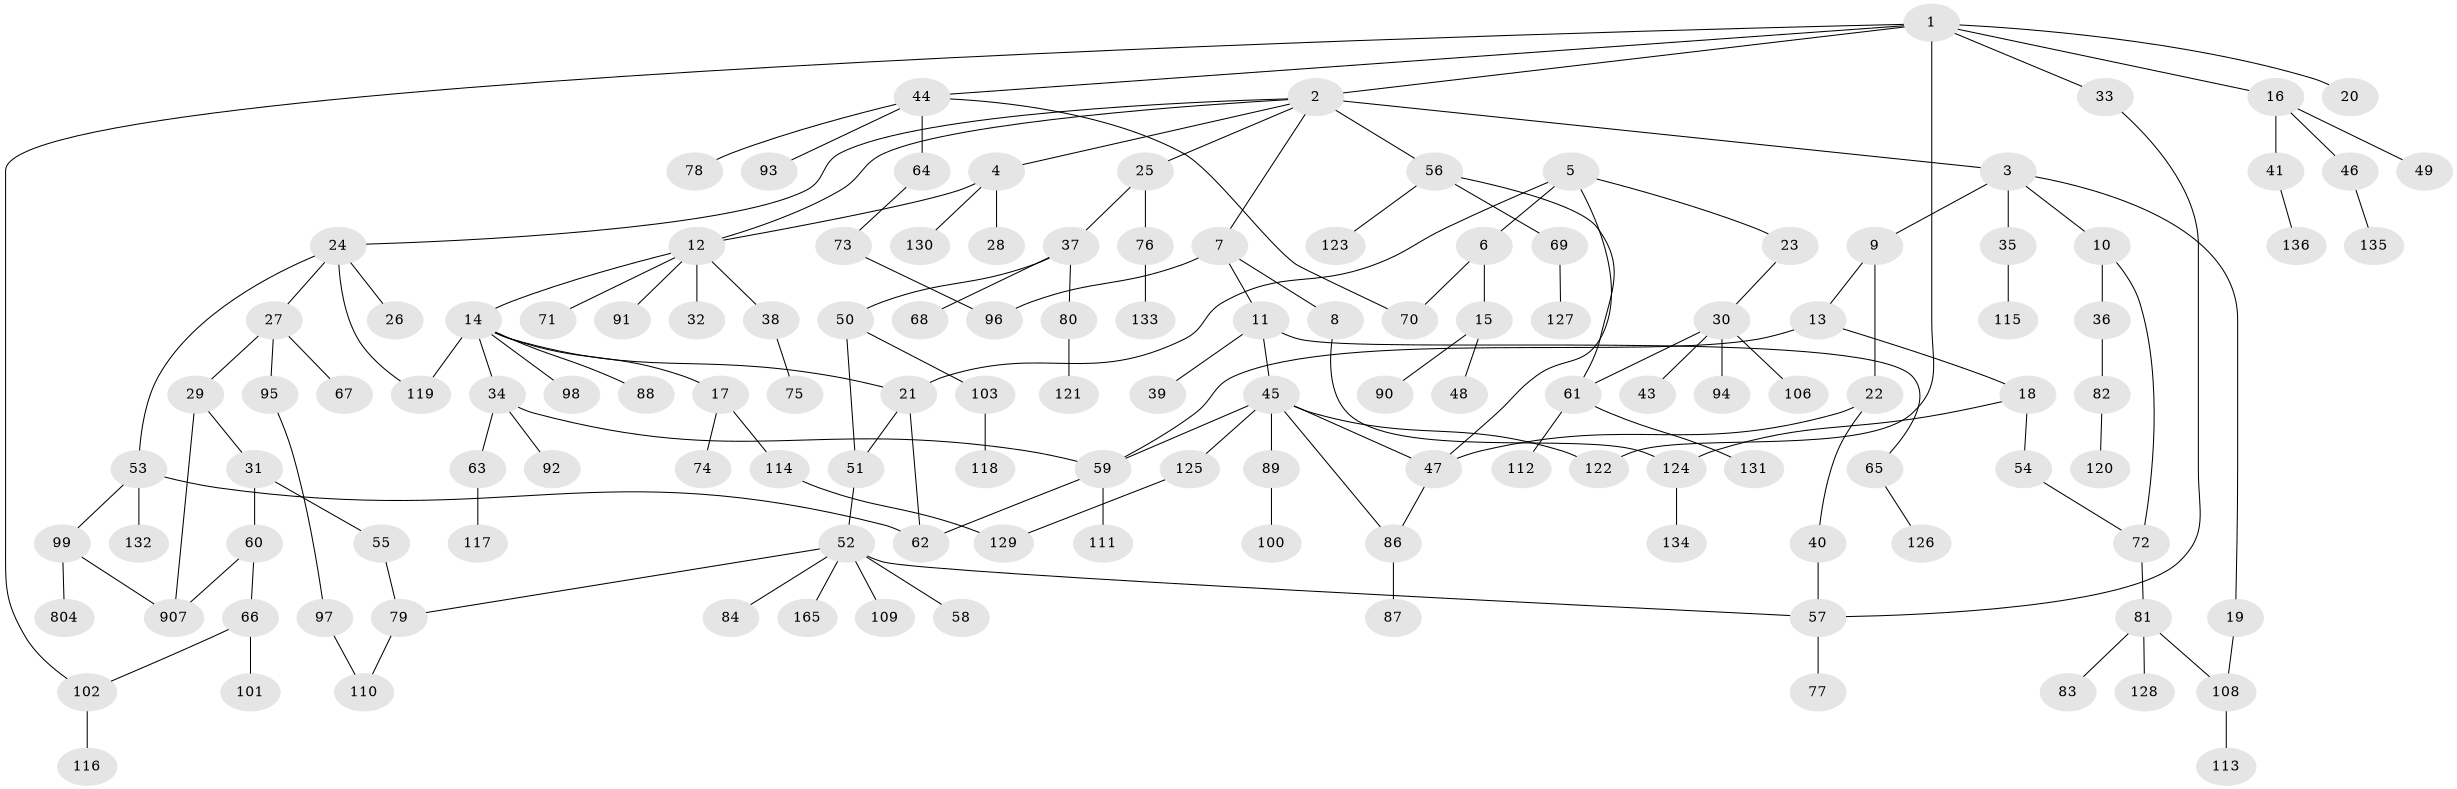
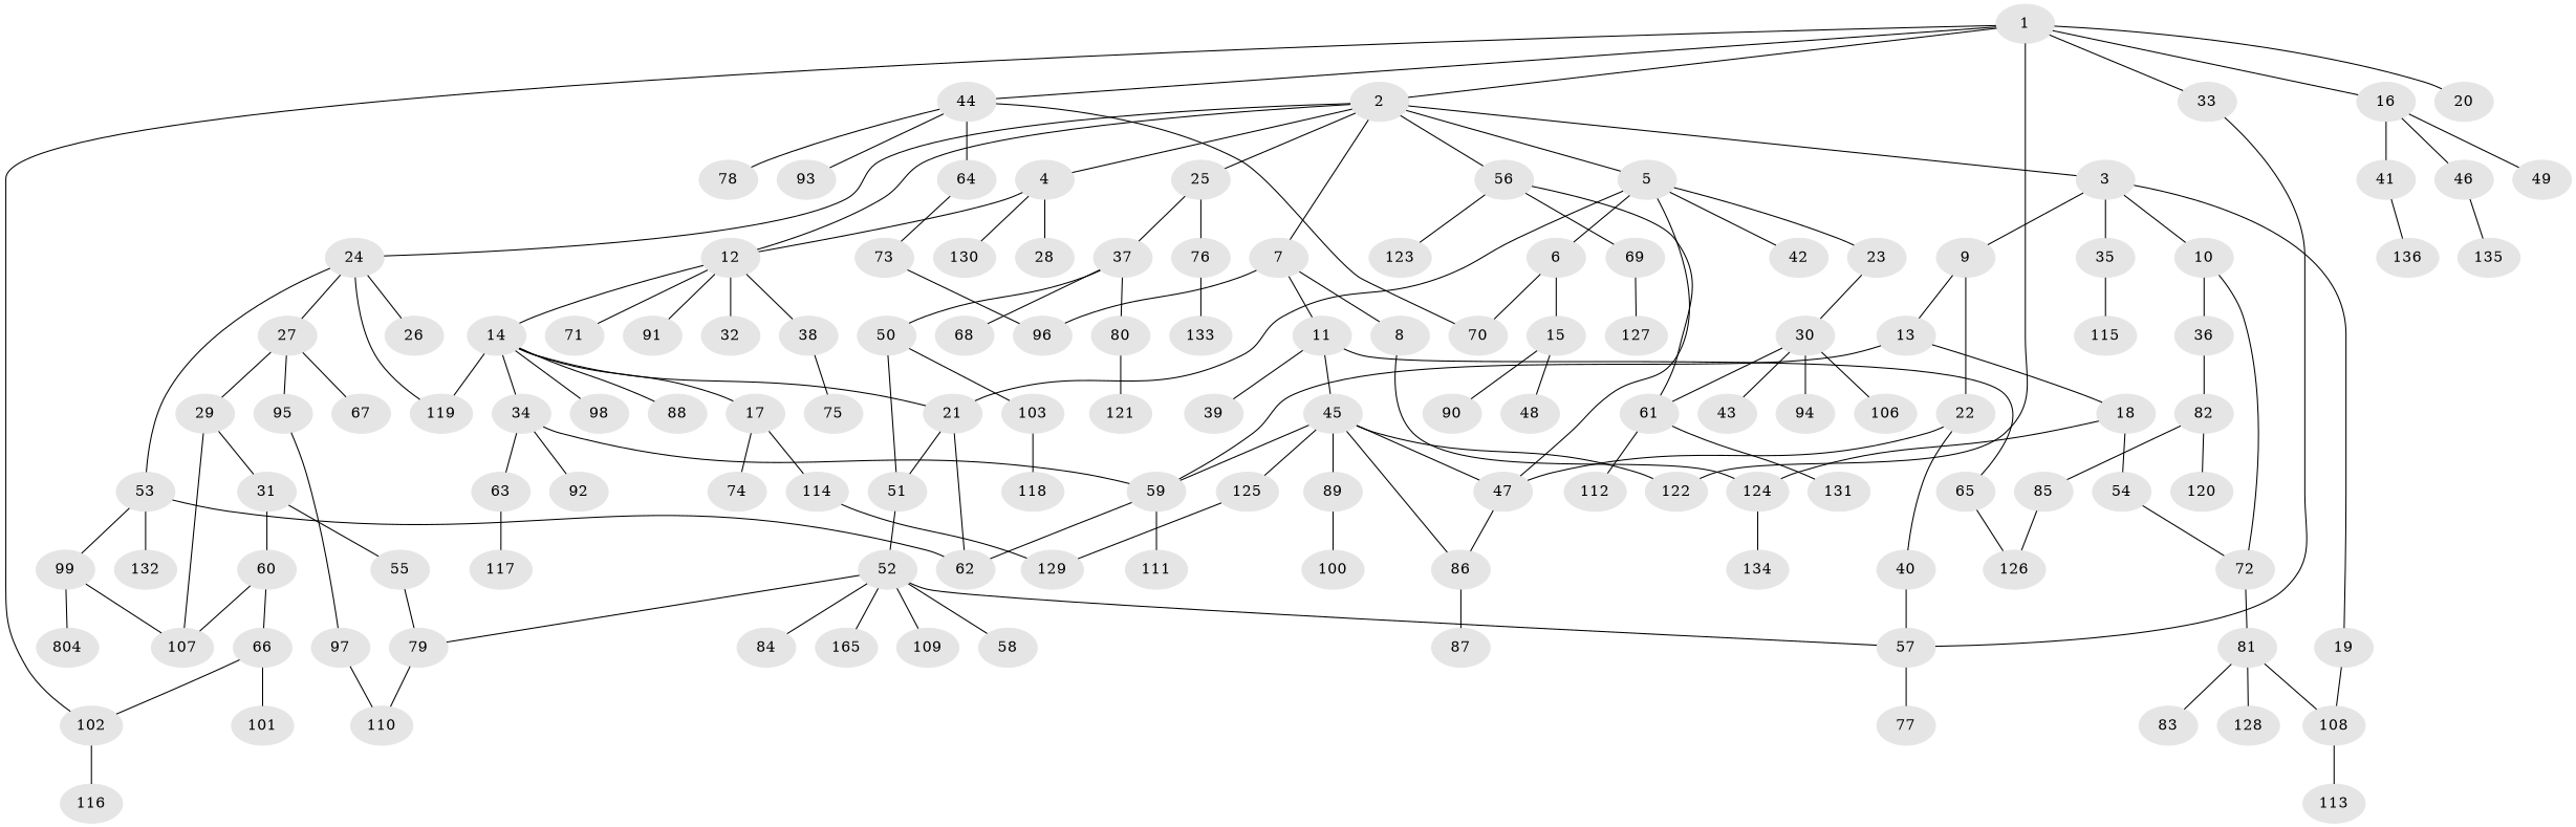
  graph {
    node [color=gray90 style=filled]
    1
    2
    16
    20
    33
    44
    102
    122
    3
    4
    5
    7
    12
    24
    25
    56
    41
    46
    49
    57
    70
    64
    78
    93
    116
    9
    10
    19
    35
    28
    130
    6
    21
    23
+   42
    47
    8
    11
    96
    14
    32
    38
    71
    91
    119
    26
    27
    53
    37
    76
    61
    69
    123
    13
    22
    36
    72
    108
    115
    15
    51
    62
    30
    86
    48
    90
    124
    39
    45
    65
    134
    18
    59
    40
    82
    81
    89
    125
    126
    17
    34
    88
    98
    75
    54
    111
    74
    114
    63
    92
    136
    135
    129
    113
    52
    43
    94
    106
    29
    67
    95
    99
    132
    50
    68
    80
    133
    31
-   107 [label=907]
+   107
    97
    55
    60
    112
    131
    79
    66
    77
    117
+   85
    120
    103
    121
    73
    87
    100
    118
    58
    84
    n129 [label=165]
    109
    110
    n132 [label=804]
    127
    101
    83
    128
    1 -- 2
    1 -- 16
    1 -- 20
    1 -- 33
    1 -- 44
    1 -- 102
    1 -- 122
    2 -- 3
    2 -- 4
+   2 -- 5
    2 -- 7
    2 -- 12
    2 -- 24
    2 -- 25
    2 -- 56
    16 -- 41
    16 -- 46
    16 -- 49
    33 -- 57
    44 -- 70
    44 -- 64
    44 -- 78
    44 -- 93
    102 -- 116
    3 -- 9
    3 -- 10
    3 -- 19
    3 -- 35
    4 -- 12
    4 -- 28
    4 -- 130
    5 -- 6
    5 -- 21
    5 -- 23
+   5 -- 42
    5 -- 47
    7 -- 8
    7 -- 11
    7 -- 96
    12 -- 14
    12 -- 32
    12 -- 38
    12 -- 71
    12 -- 91
    24 -- 119
    24 -- 26
    24 -- 27
    24 -- 53
    25 -- 37
    25 -- 76
    56 -- 61
    56 -- 69
    56 -- 123
    41 -- 136
    46 -- 135
    57 -- 77
    64 -- 73
    9 -- 13
    9 -- 22
    10 -- 36
    10 -- 72
    19 -- 108
    35 -- 115
    6 -- 70
    6 -- 15
    21 -- 51
    21 -- 62
    23 -- 30
    47 -- 86
    8 -- 124
    11 -- 39
    11 -- 45
    11 -- 65
    14 -- 21
    14 -- 119
    14 -- 17
    14 -- 34
    14 -- 88
    14 -- 98
    38 -- 75
    27 -- 29
    27 -- 67
    27 -- 95
    53 -- 62
    53 -- 99
    53 -- 132
    37 -- 50
    37 -- 68
    37 -- 80
    76 -- 133
    61 -- 112
    61 -- 131
    69 -- 127
    13 -- 18
    13 -- 59
    22 -- 47
    22 -- 40
    36 -- 82
    72 -- 81
    108 -- 113
    15 -- 48
    15 -- 90
    51 -- 52
    30 -- 61
    30 -- 43
    30 -- 94
    30 -- 106
    86 -- 87
    124 -- 134
    45 -- 122
    45 -- 47
    45 -- 86
    45 -- 59
    45 -- 89
    45 -- 125
    65 -- 126
    18 -- 124
    18 -- 54
    59 -- 62
    59 -- 111
    40 -- 57
+   82 -- 85
    82 -- 120
    81 -- 108
    81 -- 83
    81 -- 128
    89 -- 100
    125 -- 129
    17 -- 74
    17 -- 114
    34 -- 59
    34 -- 63
    34 -- 92
    54 -- 72
    114 -- 129
    63 -- 117
    52 -- 57
    52 -- 79
    52 -- 58
    52 -- 84
    52 -- n129
    52 -- 109
    29 -- 31
    29 -- 107
    95 -- 97
    99 -- 107
    99 -- n132
    50 -- 51
    50 -- 103
    80 -- 121
    31 -- 55
    31 -- 60
    97 -- 110
    55 -- 79
    60 -- 107
    60 -- 66
    79 -- 110
    66 -- 102
    66 -- 101
+   85 -- 126
    103 -- 118
    73 -- 96
  }
